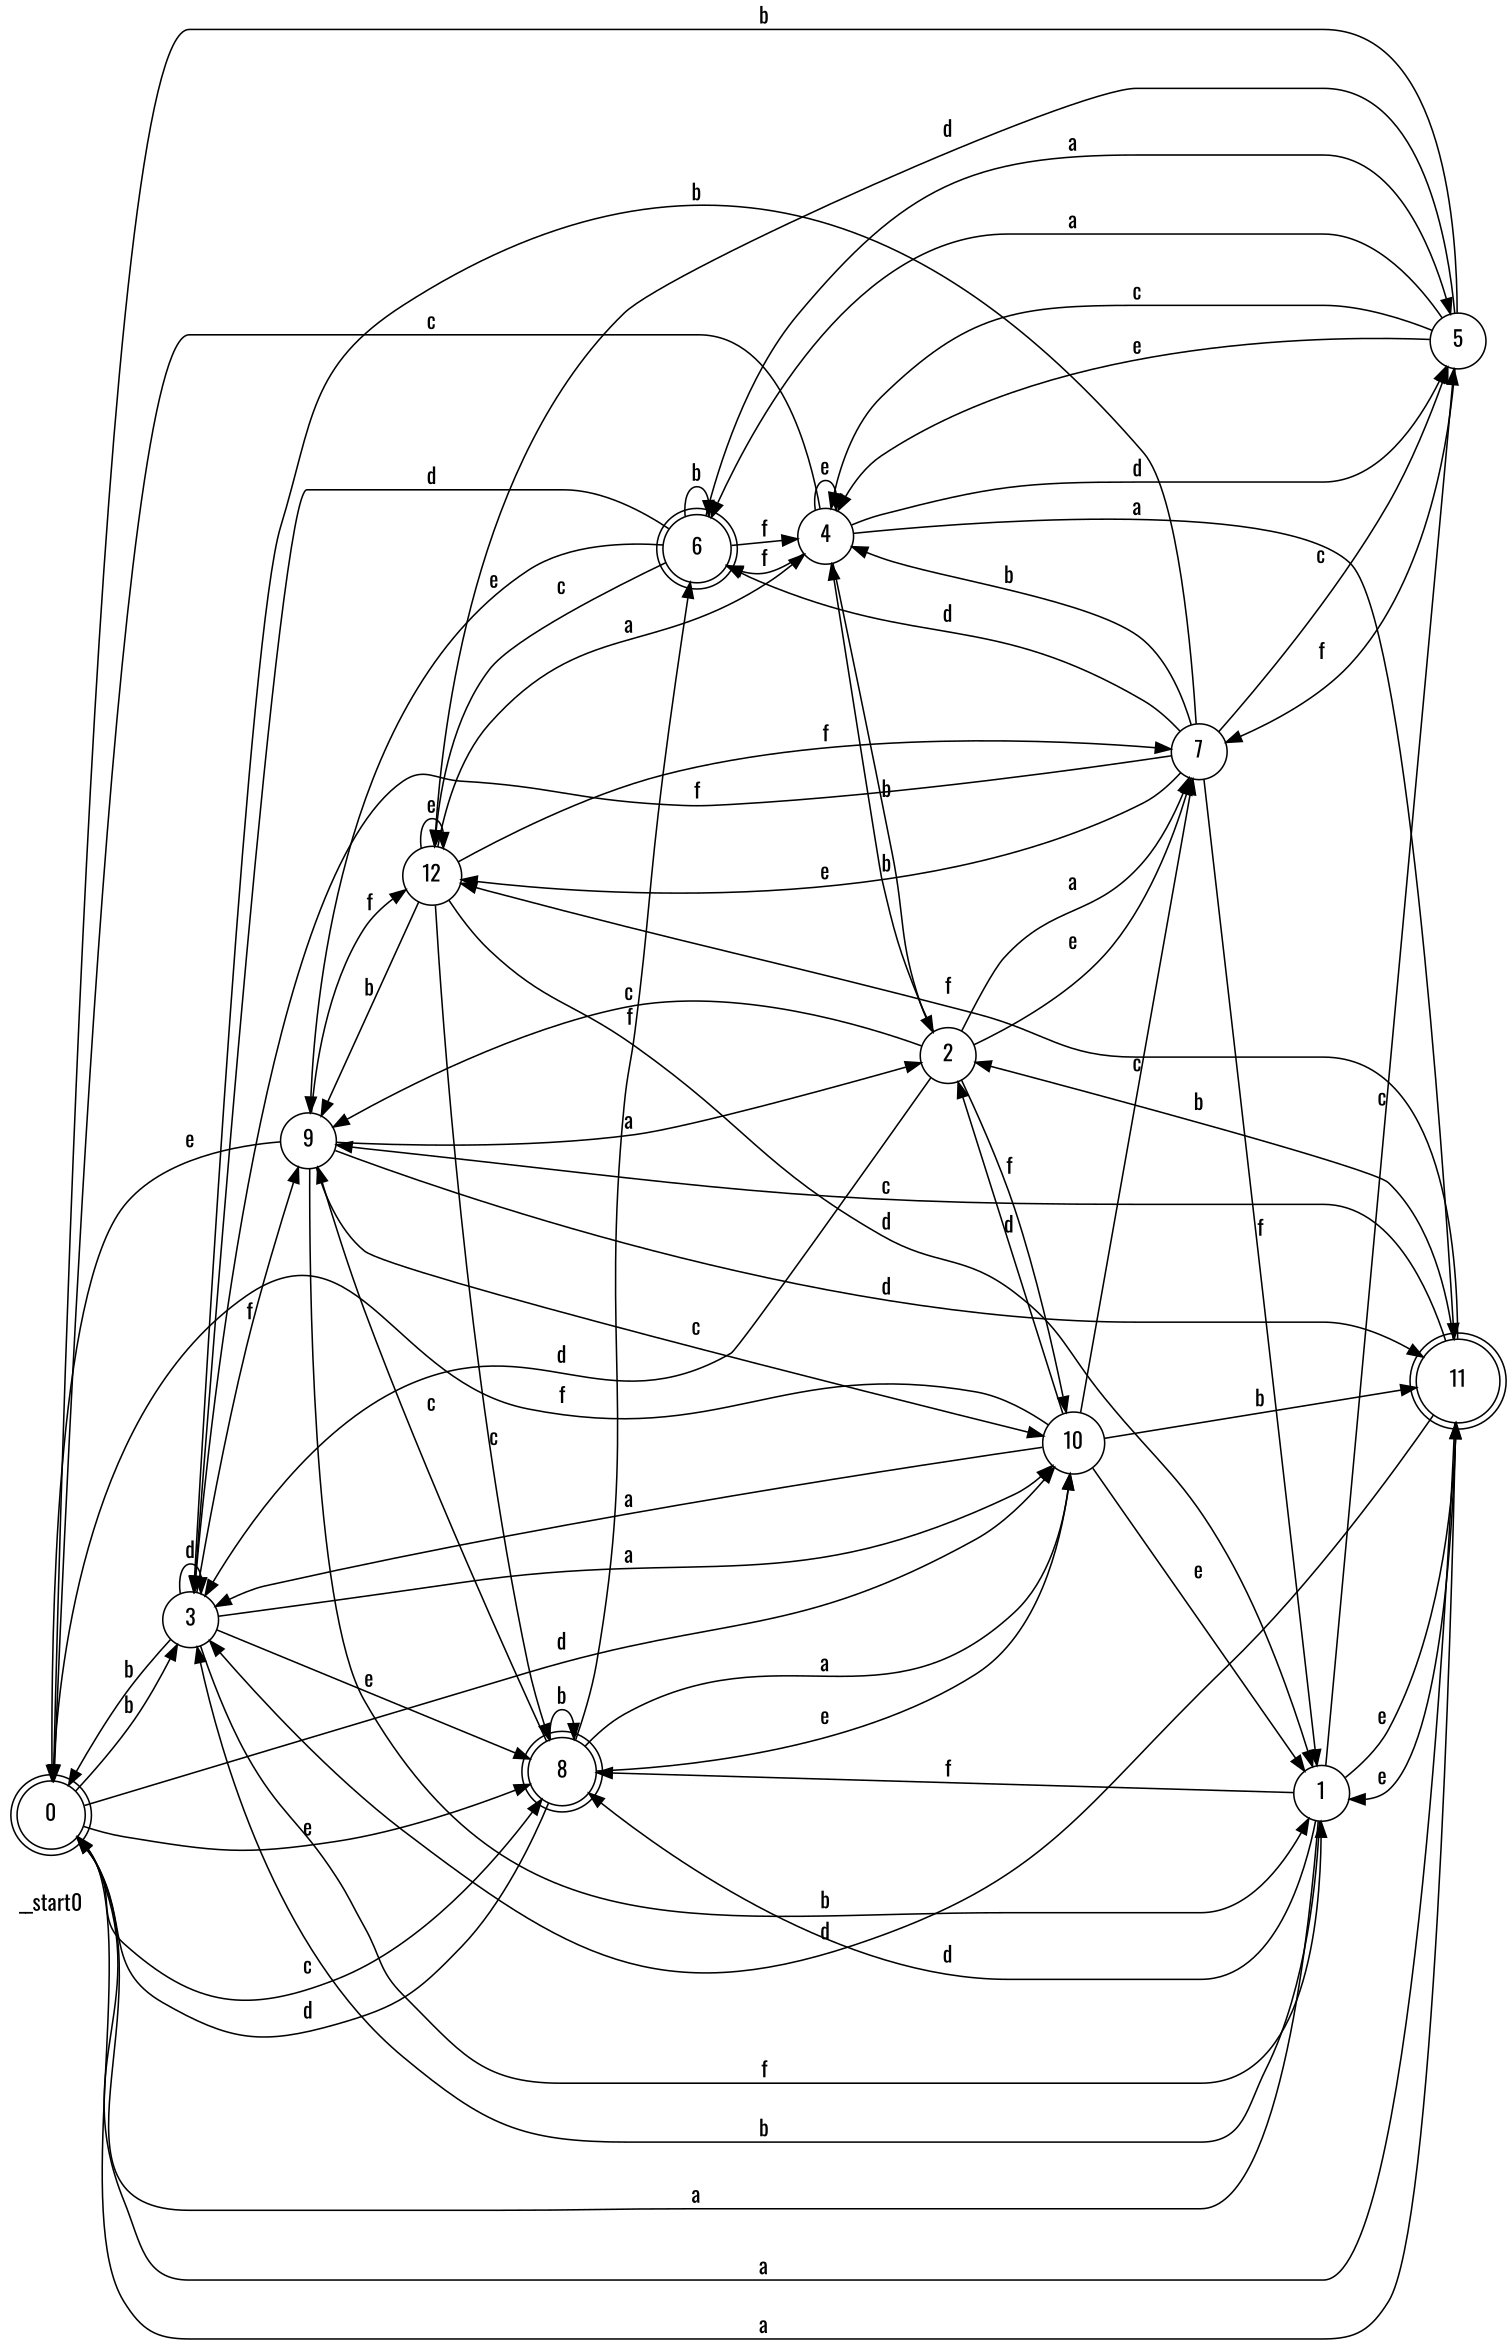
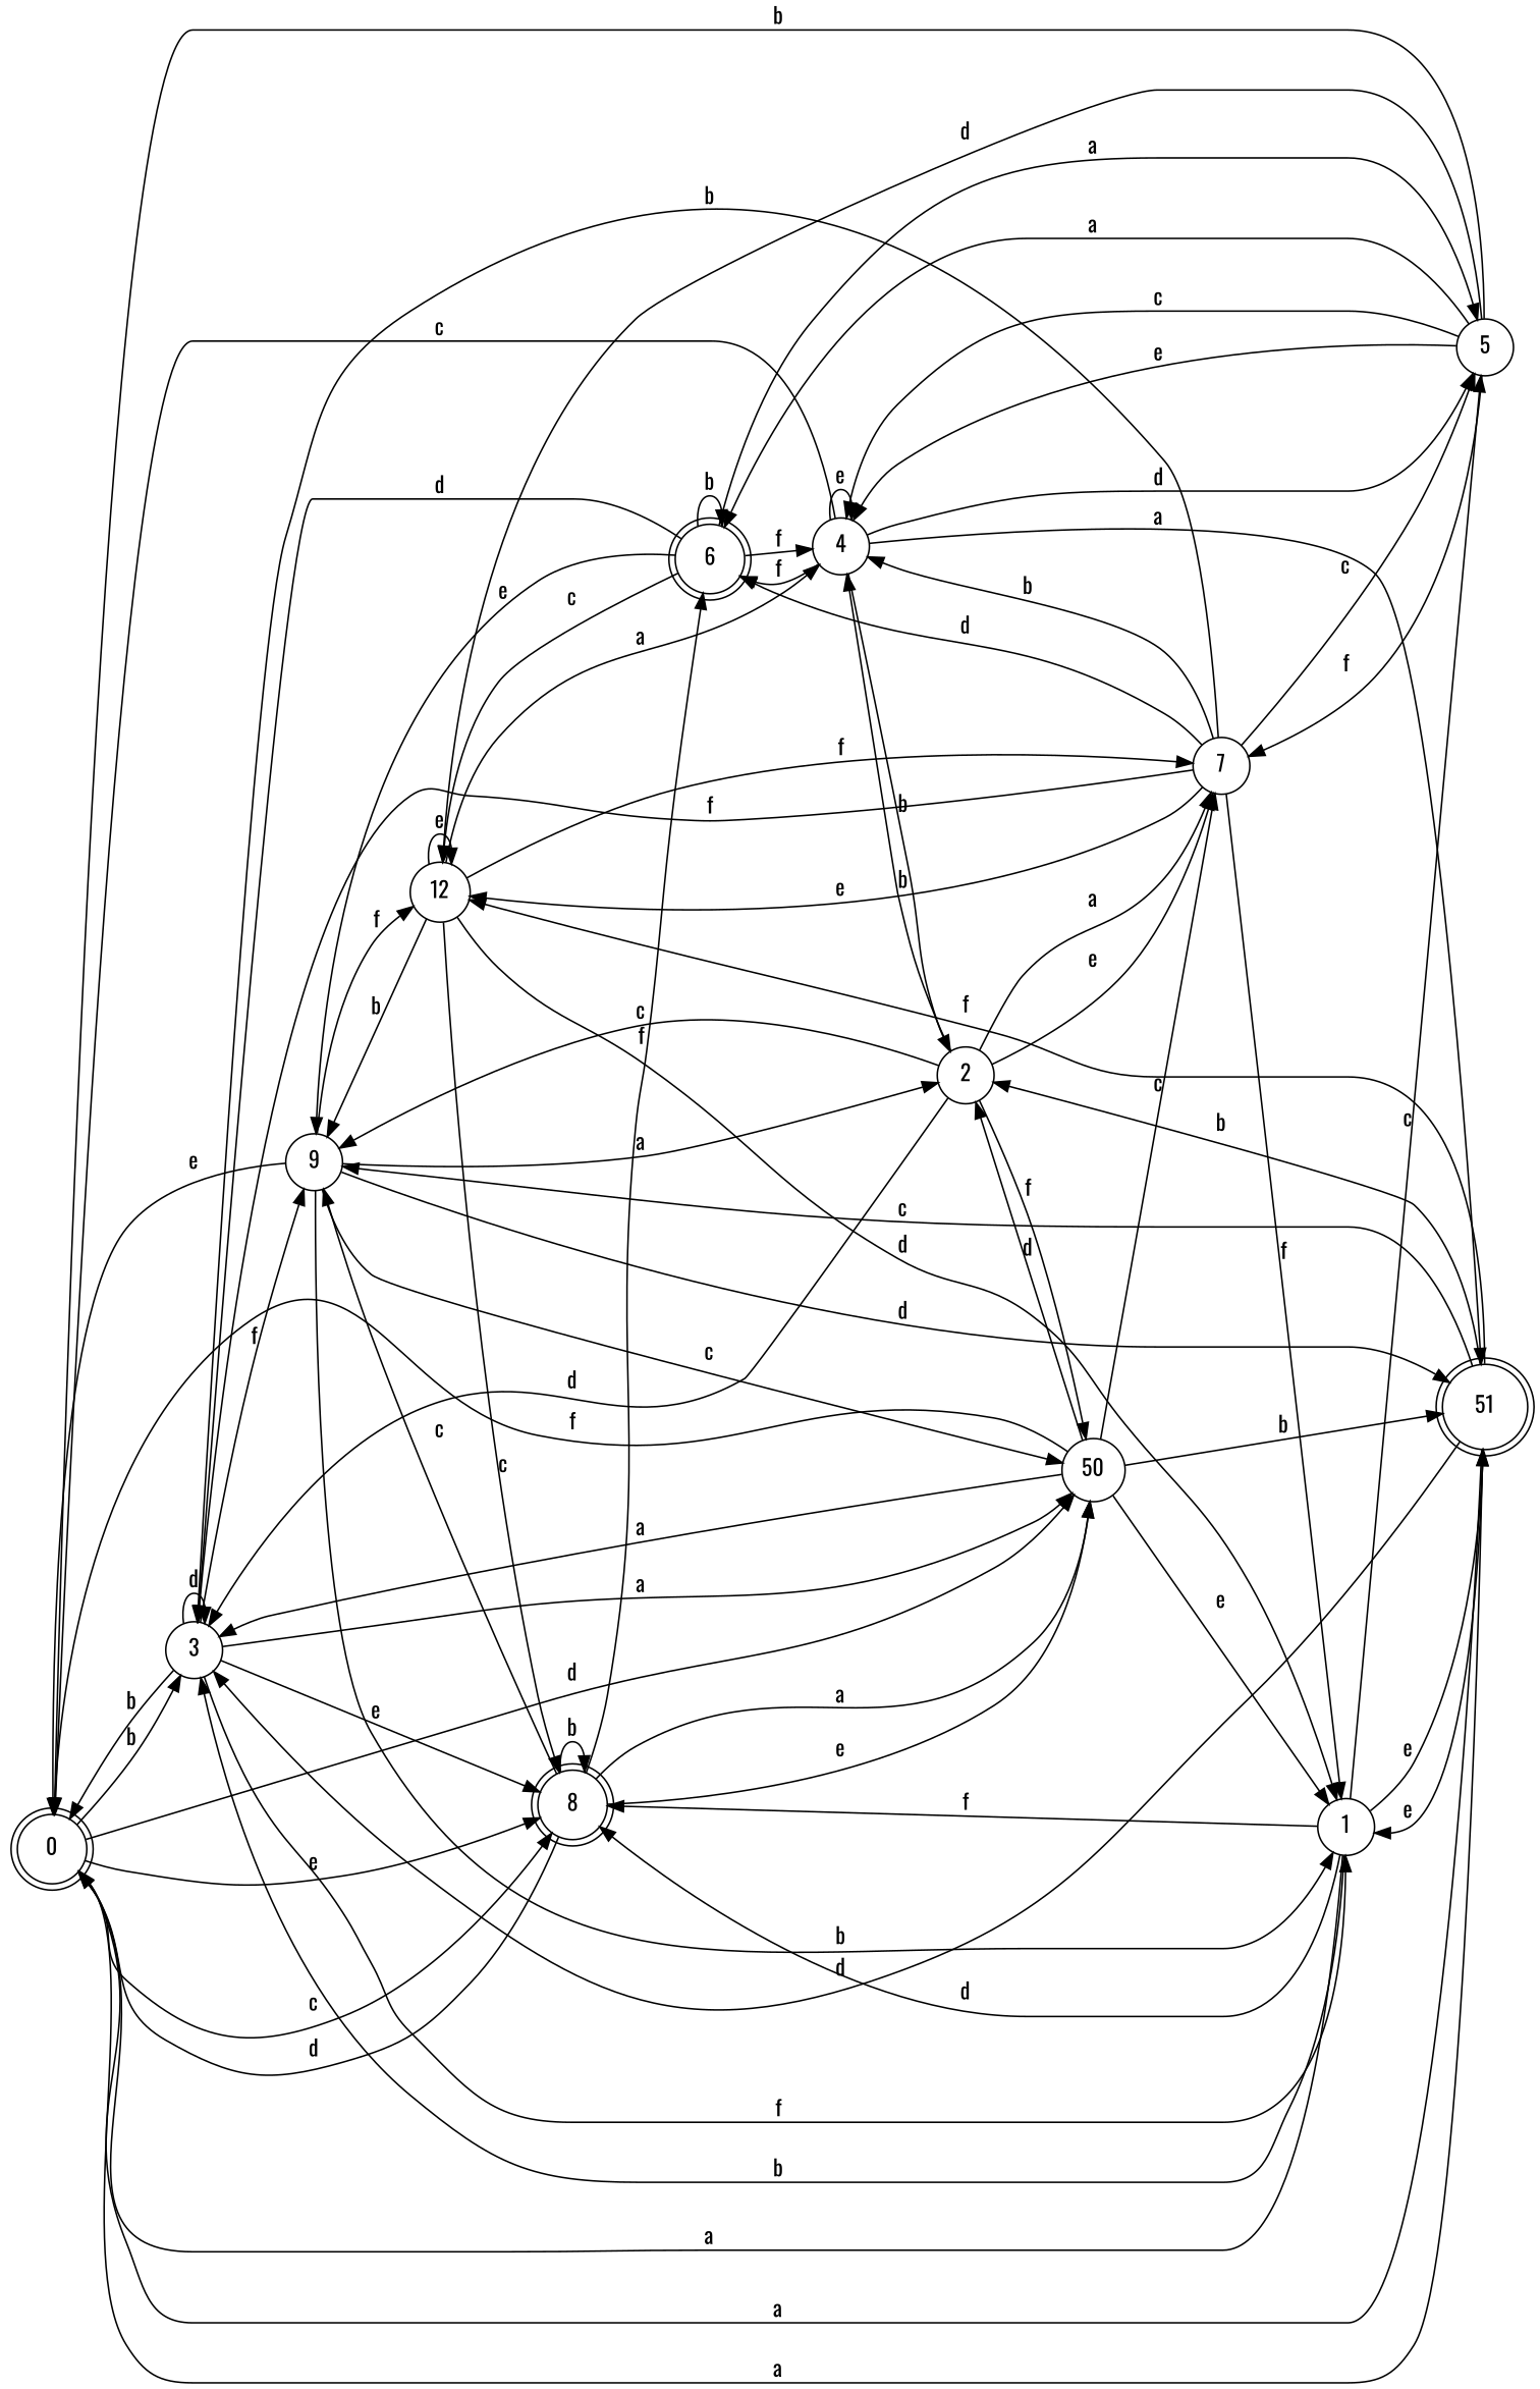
  digraph {
    fontname=Oswald
    rankdir=LR
    node [fontname=Oswald shape=circle color=black fillcolor=white style=filled]
    edge [fontname=Oswald]
-   __start0 [shape=none color="" fillcolor="" style=""]
    n2 [label=0 shape=doublecircle style="rounded,filled"]
    n3 [label=3]
    n4 [label=8 shape=doublecircle style="rounded,filled"]
-   n5 [label=10]
-   n6 [label=11 shape=doublecircle style="rounded,filled"]
+   n5 [label=50]
+   n6 [label=51 shape=doublecircle style="rounded,filled"]
    n7 [label=1]
    n8 [label=5]
    n9 [label=9]
    n10 [label=6 shape=doublecircle style="rounded,filled"]
    n11 [label=2]
    n12 [label=7]
    n13 [label=12]
    n14 [label=4]
    n2 -> n3 [label=b]
    n2 -> n4 [label=c]
    n2 -> n4 [label=e]
    n2 -> n5 [label=d]
    n2 -> n6 [label=a]
    n3 -> n2 [label=b]
    n3 -> n3 [label=d]
    n3 -> n4 [label=e]
    n3 -> n5 [label=a]
    n3 -> n7 [label=f]
    n3 -> n9 [label=f]
    n4 -> n2 [label=d]
    n4 -> n4 [label=b]
    n4 -> n5 [label=a]
    n4 -> n5 [label=e]
    n4 -> n9 [label=c]
    n4 -> n10 [label=f]
    n5 -> n2 [label=f]
    n5 -> n3 [label=a]
    n5 -> n6 [label=b]
    n5 -> n7 [label=e]
    n5 -> n11 [label=d]
    n5 -> n12 [label=c]
    n6 -> n2 [label=a]
    n6 -> n3 [label=d]
    n6 -> n7 [label=e]
    n6 -> n9 [label=c]
    n6 -> n11 [label=b]
    n6 -> n13 [label=f]
    n7 -> n2 [label=a]
    n7 -> n3 [label=b]
    n7 -> n4 [label=d]
    n7 -> n4 [label=f]
    n7 -> n6 [label=e]
    n7 -> n8 [label=c]
    n8 -> n2 [label=b]
    n8 -> n10 [label=a]
    n8 -> n12 [label=f]
    n8 -> n13 [label=d]
    n8 -> n14 [label=c]
    n8 -> n14 [label=e]
    n9 -> n2 [label=e]
    n9 -> n5 [label=c]
    n9 -> n6 [label=d]
    n9 -> n7 [label=b]
    n9 -> n11 [label=a]
    n9 -> n13 [label=f]
    n10 -> n3 [label=d]
    n10 -> n8 [label=a]
    n10 -> n9 [label=e]
    n10 -> n10 [label=b]
    n10 -> n13 [label=c]
    n10 -> n14 [label=f]
    n11 -> n3 [label=d]
    n11 -> n5 [label=f]
    n11 -> n9 [label=c]
    n11 -> n12 [label=a]
    n11 -> n12 [label=e]
    n11 -> n14 [label=b]
    n12 -> n3 [label=b]
    n12 -> n3 [label=f]
    n12 -> n7 [label=f]
    n12 -> n8 [label=c]
    n12 -> n10 [label=d]
    n12 -> n13 [label=e]
    n12 -> n14 [label=b]
    n13 -> n4 [label=c]
    n13 -> n7 [label=d]
    n13 -> n9 [label=b]
    n13 -> n12 [label=f]
    n13 -> n13 [label=e]
    n13 -> n14 [label=a]
    n14 -> n2 [label=c]
    n14 -> n6 [label=a]
    n14 -> n8 [label=d]
    n14 -> n10 [label=f]
    n14 -> n11 [label=b]
    n14 -> n14 [label=e]
  }
